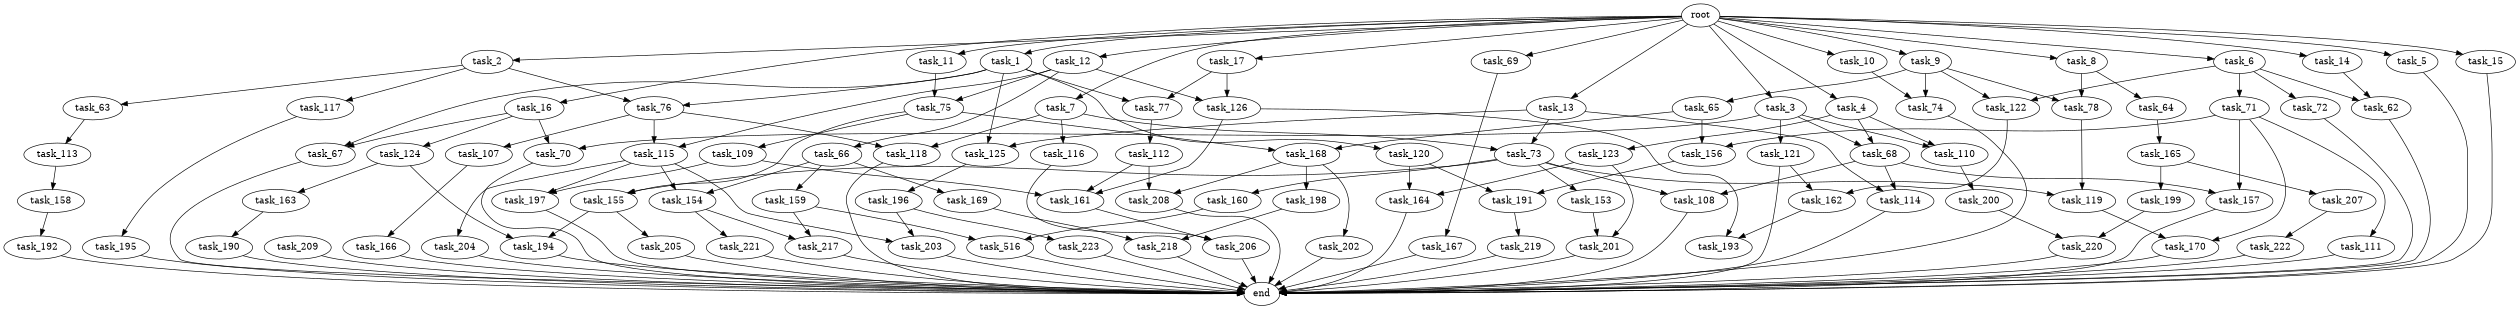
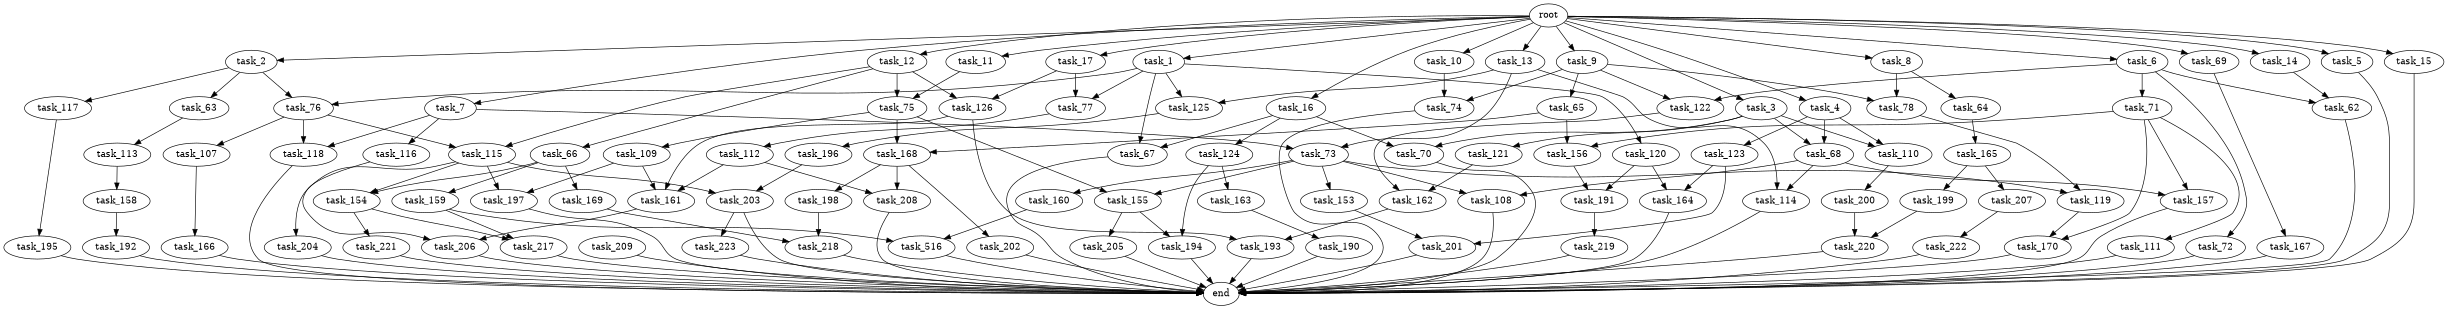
  digraph {
    task_11
    task_75
    task_168
    task_155
    task_109
    task_198
    task_202
    task_208
    task_218
    end
    task_195
    task_64
    task_165
    task_199
    task_207
    task_17
    task_126
    task_77
    task_193
    task_161
    task_112
    task_190
    task_219
    task_217
    task_209
    task_69
    task_167
    task_205
    task_194
    task_113
    task_158
    task_192
    task_220
    task_73
    task_119
    task_153
    task_108
    task_160
    task_170
    task_201
    n41 [label=task_516]
    task_124
    task_163
    task_197
    task_7
    task_116
    task_118
    task_206
    task_67
    task_122
    task_162
    task_157
    task_115
    task_203
    task_204
    task_154
    task_221
    task_63
    task_107
    task_166
    task_72
    task_196
    task_223
    task_121
    task_222
    task_14
    task_62
    task_125
    task_9
    task_65
    task_78
    task_74
    task_156
    task_8
    root
    task_4
    task_13
    task_5
    task_15
    task_6
    task_16
    task_3
    task_10
    task_1
    task_2
    task_12
    task_110
    task_68
    task_123
    task_114
    task_71
    task_70
    task_120
    task_76
    task_117
    task_66
    task_200
    task_164
    task_191
    task_159
    task_169
    task_111
    task_11 -> task_75
    task_75 -> task_168
    task_75 -> task_155
    task_75 -> task_109
    task_168 -> task_198
    task_168 -> task_202
    task_168 -> task_208
    task_155 -> task_205
    task_155 -> task_194
    task_109 -> task_161
    task_109 -> task_197
    task_198 -> task_218
    task_202 -> end
    task_208 -> end
    task_218 -> end
    task_195 -> end
    task_64 -> task_165
    task_165 -> task_199
    task_165 -> task_207
    task_199 -> task_220
    task_207 -> task_222
    task_17 -> task_126
    task_17 -> task_77
    task_126 -> task_193
    task_126 -> task_161
    task_77 -> task_112
-   task_121 -> end
+   task_193 -> end
    task_161 -> task_206
    task_112 -> task_208
    task_112 -> task_161
    task_190 -> end
    task_219 -> end
    task_217 -> end
    task_209 -> end
    task_69 -> task_167
    task_167 -> end
    task_205 -> end
    task_194 -> end
    task_113 -> task_158
    task_158 -> task_192
    task_192 -> end
    task_220 -> end
    task_73 -> task_155
    task_73 -> task_119
    task_73 -> task_153
    task_73 -> task_108
    task_73 -> task_160
    task_119 -> task_170
    task_153 -> task_201
    task_108 -> end
    task_160 -> n41
    task_170 -> end
    task_201 -> end
    n41 -> end
    task_124 -> task_194
    task_124 -> task_163
    task_163 -> task_190
    task_197 -> end
    task_7 -> task_73
    task_7 -> task_116
    task_7 -> task_118
    task_116 -> task_206
    task_118 -> end
    task_206 -> end
    task_67 -> end
    task_122 -> task_162
    task_162 -> task_193
    task_157 -> end
    task_115 -> task_197
    task_115 -> task_203
    task_115 -> task_204
    task_115 -> task_154
    task_203 -> end
    task_204 -> end
    task_154 -> task_217
    task_154 -> task_221
    task_221 -> end
    task_63 -> task_113
    task_107 -> task_166
    task_166 -> end
    task_72 -> end
    task_196 -> task_203
-   task_196 -> task_223
+   task_203 -> task_223
    task_223 -> end
    task_121 -> task_162
    task_222 -> end
    task_14 -> task_62
    task_62 -> end
    task_125 -> task_196
    task_9 -> task_122
    task_9 -> task_65
    task_9 -> task_78
    task_9 -> task_74
    task_65 -> task_168
    task_65 -> task_156
    task_78 -> task_119
    task_74 -> end
    task_156 -> task_191
    task_8 -> task_64
    task_8 -> task_78
    root -> task_11
    root -> task_17
    root -> task_69
    root -> task_7
    root -> task_14
    root -> task_9
    root -> task_8
    root -> task_4
    root -> task_13
    root -> task_5
    root -> task_15
    root -> task_6
    root -> task_16
    root -> task_3
    root -> task_10
    root -> task_1
    root -> task_2
    root -> task_12
    task_4 -> task_110
    task_4 -> task_68
    task_4 -> task_123
    task_13 -> task_73
    task_13 -> task_125
    task_13 -> task_114
    task_5 -> end
    task_15 -> end
    task_6 -> task_122
    task_6 -> task_72
    task_6 -> task_62
    task_6 -> task_71
    task_16 -> task_124
    task_16 -> task_67
    task_16 -> task_70
    task_3 -> task_121
    task_3 -> task_110
    task_3 -> task_68
    task_3 -> task_70
    task_10 -> task_74
    task_1 -> task_77
    task_1 -> task_67
    task_1 -> task_125
    task_1 -> task_120
    task_1 -> task_76
    task_2 -> task_63
    task_2 -> task_76
    task_2 -> task_117
    task_12 -> task_75
    task_12 -> task_126
    task_12 -> task_115
    task_12 -> task_66
    task_110 -> task_200
    task_68 -> task_108
    task_68 -> task_157
    task_68 -> task_114
    task_123 -> task_201
    task_123 -> task_164
    task_114 -> end
    task_71 -> task_170
    task_71 -> task_157
    task_71 -> task_156
    task_71 -> task_111
    task_70 -> end
    task_120 -> task_164
    task_120 -> task_191
    task_76 -> task_118
    task_76 -> task_115
    task_76 -> task_107
    task_117 -> task_195
    task_66 -> task_154
    task_66 -> task_159
    task_66 -> task_169
    task_200 -> task_220
    task_164 -> end
    task_191 -> task_219
    task_159 -> task_217
    task_159 -> n41
    task_169 -> task_218
    task_111 -> end
  }
